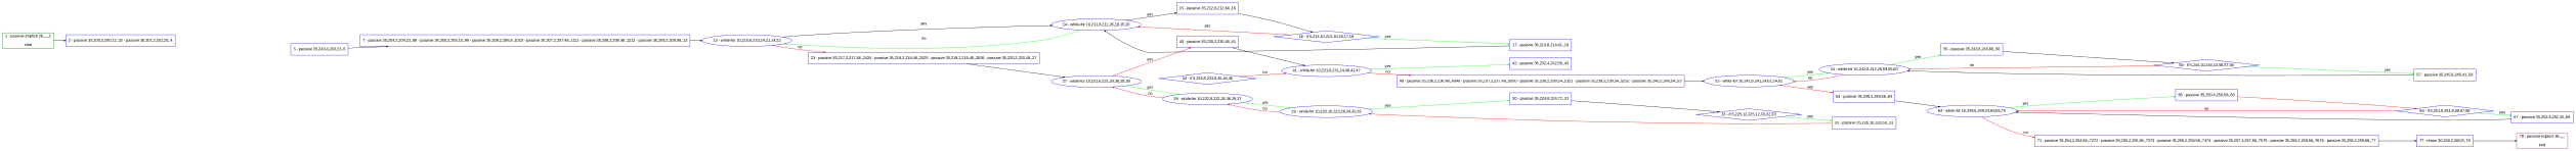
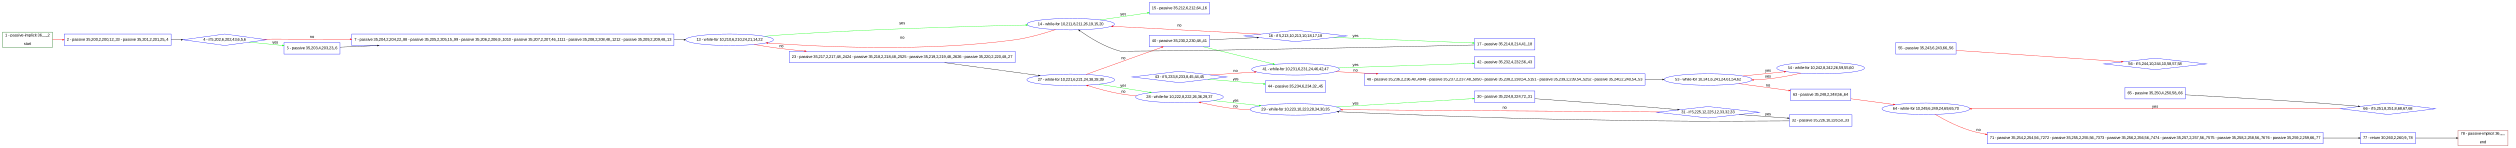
  digraph {
    bgcolor=white
    compound=true
    fillcolor="#FFFFCC"
    fontname=Arial
    fontsize=12
    pack=true
    packmode=clust
    rankdir=LR
    style="rounded,filled"
    node [color="#0000ff" compound=true fillcolor="#ffffff" fixedsize=false fontname=Arial fontsize=12 node_initialized=no shape=box style=filled]
    edge [arrowhead=normal arrowsize=0.5 arrowtail=none color="#000000" compound=true dir=forward fontcolor=black fontname=Arial fontsize=12]
    n1 [label="2 - passive 35,200,2,200,12,,33 - passive 35,201,2,201,25,,4"]
-   n3 [label="5 - passive 35,243,4,203,23,,6"]
+   n2 [label="4 - if 5,202,6,202,43,6,5,6" shape=diamond]
+   n3 [label="5 - passive 35,203,4,203,23,,6"]
    n4 [label="7 - passive 35,204,2,204,22,,88 - passive 35,205,2,205,15,,99 - passive 35,206,2,206,9,,1010 - passive 35,207,2,207,46,,1111 - passive 35,208,2,208,48,,1212 - passive 35,209,2,209,48,,13"]
    n5 [color="#006400" label="1 - passive-implicit 36,,,,,,2\n\nstart"]
    n6 [label="13 - while-for 10,210,6,210,24,21,14,22" shape=oval]
    n7 [label="14 - while-for 10,211,8,211,26,19,15,20" shape=oval]
    n8 [label="23 - passive 35,217,2,217,48,,2424 - passive 35,218,2,218,48,,2525 - passive 35,219,2,219,48,,2626 - passive 35,220,2,220,48,,27"]
    n9 [label="15 - passive 35,212,6,212,64,,16"]
    n10 [label="27 - while-for 10,221,6,221,24,38,28,39" shape=oval]
    n11 [label="16 - if 5,213,10,213,10,18,17,18" shape=diamond]
    n12 [label="28 - while-for 10,222,8,222,26,36,29,37" shape=oval]
    n13 [label="40 - passive 35,230,2,230,48,,41"]
    n14 [label="17 - passive 35,214,8,214,41,,18"]
    n15 [label="29 - while-for 10,223,10,223,28,34,30,35" shape=oval]
    n16 [label="41 - while-for 10,231,6,231,24,46,42,47" shape=oval]
    n17 [label="30 - passive 35,224,8,224,72,,31"]
    n18 [label="42 - passive 35,232,4,232,56,,43"]
    n19 [label="48 - passive 35,236,2,236,48,,4949 - passive 35,237,2,237,48,,5050 - passive 35,238,2,238,54,,5151 - passive 35,239,2,239,54,,5252 - passive 35,240,2,240,54,,53"]
    n20 [label="31 - if 5,225,12,225,12,33,32,33" shape=diamond]
    n21 [label="32 - passive 35,226,10,226,50,,33"]
    n22 [label="53 - while-for 10,241,6,241,24,61,54,62" shape=oval]
    n23 [label="43 - if 5,233,8,233,8,45,44,45" shape=diamond]
+   n24 [label="44 - passive 35,234,6,234,32,,45"]
    n25 [label="54 - while-for 10,242,8,242,26,59,55,60" shape=oval]
    n26 [label="63 - passive 35,248,2,248,56,,64"]
    n27 [label="55 - passive 35,243,6,243,66,,56"]
    n28 [label="64 - while-for 10,249,6,249,24,69,65,70" shape=oval]
    n29 [label="56 - if 5,244,10,244,10,58,57,58" shape=diamond]
    n30 [label="65 - passive 35,250,4,250,58,,66"]
    n31 [label="71 - passive 35,254,2,254,56,,7272 - passive 35,255,2,255,56,,7373 - passive 35,256,2,256,56,,7474 - passive 35,257,2,257,56,,7575 - passive 35,258,2,258,56,,7676 - passive 35,259,2,259,66,,77"]
-   n32 [label="57 - passive 35,245,8,245,41,,58"]
    n33 [label="66 - if 5,251,8,251,8,68,67,68" shape=diamond]
    n34 [label="77 - return 30,260,2,260,9,,78"]
-   n35 [label="67 - passive 35,252,6,252,32,,68"]
    n36 [color="#a52a2a" label="78 - passive-implicit 36,,,,,,\n\nend"]
+   n1 -> n2
+   n2 -> n3 [color="#00ff00" label=yes]
+   n2 -> n4 [color="#ff0000" label=no]
    n3 -> n4
    n4 -> n6
-   n5 -> n1
-   n6 -> n7 [label=yes]
+   n5 -> n1 [color="#ff0000"]
+   n6 -> n7 [color="#00ff00" label=yes]
    n6 -> n8 [color="#ff0000" label=no]
-   n7 -> n6 [color="#00ff00" label=no]
-   n7 -> n9 [label=yes]
+   n7 -> n6 [color="#ff0000" label=no]
+   n7 -> n9 [color="#00ff00" label=yes]
    n8 -> n10
-   n9 -> n11
+   n13 -> n11
    n10 -> n12 [color="#00ff00" label=yes]
-   n10 -> n13 [color="#ff0000" label=yes]
-   n11 -> n7 [color="#ff0000" label=yes]
+   n10 -> n13 [color="#ff0000" label=no]
+   n11 -> n7 [color="#ff0000" label=no]
    n11 -> n14 [color="#00ff00" label=yes]
    n12 -> n10 [color="#ff0000" label=no]
    n12 -> n15 [color="#00ff00" label=yes]
-   n13 -> n16
+   n13 -> n16 [color="#00ff00"]
    n14 -> n7
    n15 -> n12 [color="#ff0000" label=no]
    n15 -> n17 [color="#00ff00" label=yes]
    n16 -> n18 [color="#00ff00" label=yes]
    n16 -> n19 [color="#ff0000" label=no]
    n17 -> n20
    n19 -> n22
-   n20 -> n21 [color="#00ff00" label=yes]
-   n21 -> n15 [color="#ff0000"]
-   n22 -> n25 [color="#00ff00" label=yes]
-   n22 -> n26 [color="#ff0000" label=yes]
+   n20 -> n15 [color="#ff0000" label=no]
+   n20 -> n21 [label=yes]
+   n21 -> n15
+   n22 -> n25 [color="#ff0000" label=yes]
+   n22 -> n26 [color="#ff0000" label=no]
    n23 -> n16 [color="#ff0000" label=no]
-   n25 -> n22 [color="#ff0000" label=no]
-   n25 -> n27 [color="#00ff00" label=yes]
-   n26 -> n28
-   n27 -> n29
-   n28 -> n30 [color="#00ff00" label=yes]
+   n23 -> n24 [color="#00ff00" label=yes]
+   n25 -> n22 [color="#ff0000" label=yes]
+   n26 -> n28 [color="#ff0000"]
+   n27 -> n29 [color="#ff0000"]
    n28 -> n31 [color="#ff0000" label=no]
-   n29 -> n25 [color="#ff0000" label=no]
-   n29 -> n32 [color="#00ff00" label=yes]
-   n30 -> n33 [color="#ff0000"]
+   n30 -> n33
    n31 -> n34
-   n32 -> n25
-   n33 -> n28 [color="#ff0000" label=no]
-   n33 -> n35 [color="#00ff00" label=yes]
+   n33 -> n28 [color="#ff0000" label=yes]
    n34 -> n36
-   n35 -> n28
  }
